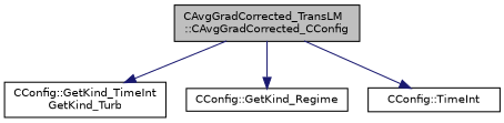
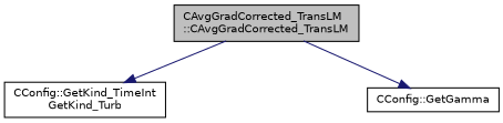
  digraph {
    rankdir=TB
    node [color=black fillcolor=white fontname=Helvetica fontsize=10 shape=record style=filled]
    edge [color=midnightblue fontname=Helvetica fontsize=10 labelfontname=Helvetica labelfontsize=10 style=solid]
-   n1 [fillcolor=grey75 fontcolor=black height=0.2 label="CAvgGradCorrected_TransLM\l::CAvgGradCorrected_CConfig" width=0.4]
+   n1 [fillcolor=grey75 fontcolor=black height=0.2 label="CAvgGradCorrected_TransLM\l::CAvgGradCorrected_TransLM" width=0.4]
    n2 [height=0.2 label="CConfig::GetKind_TimeInt\lGetKind_Turb" width=0.4]
-   n3 [height=0.2 label="CConfig::GetKind_Regime" width=0.4]
-   n4 [height=0.2 label="CConfig::TimeInt" width=0.4]
+   n4 [height=0.2 label="CConfig::GetGamma" width=0.4]
    n1 -> n2
-   n1 -> n3
    n1 -> n4
  }
